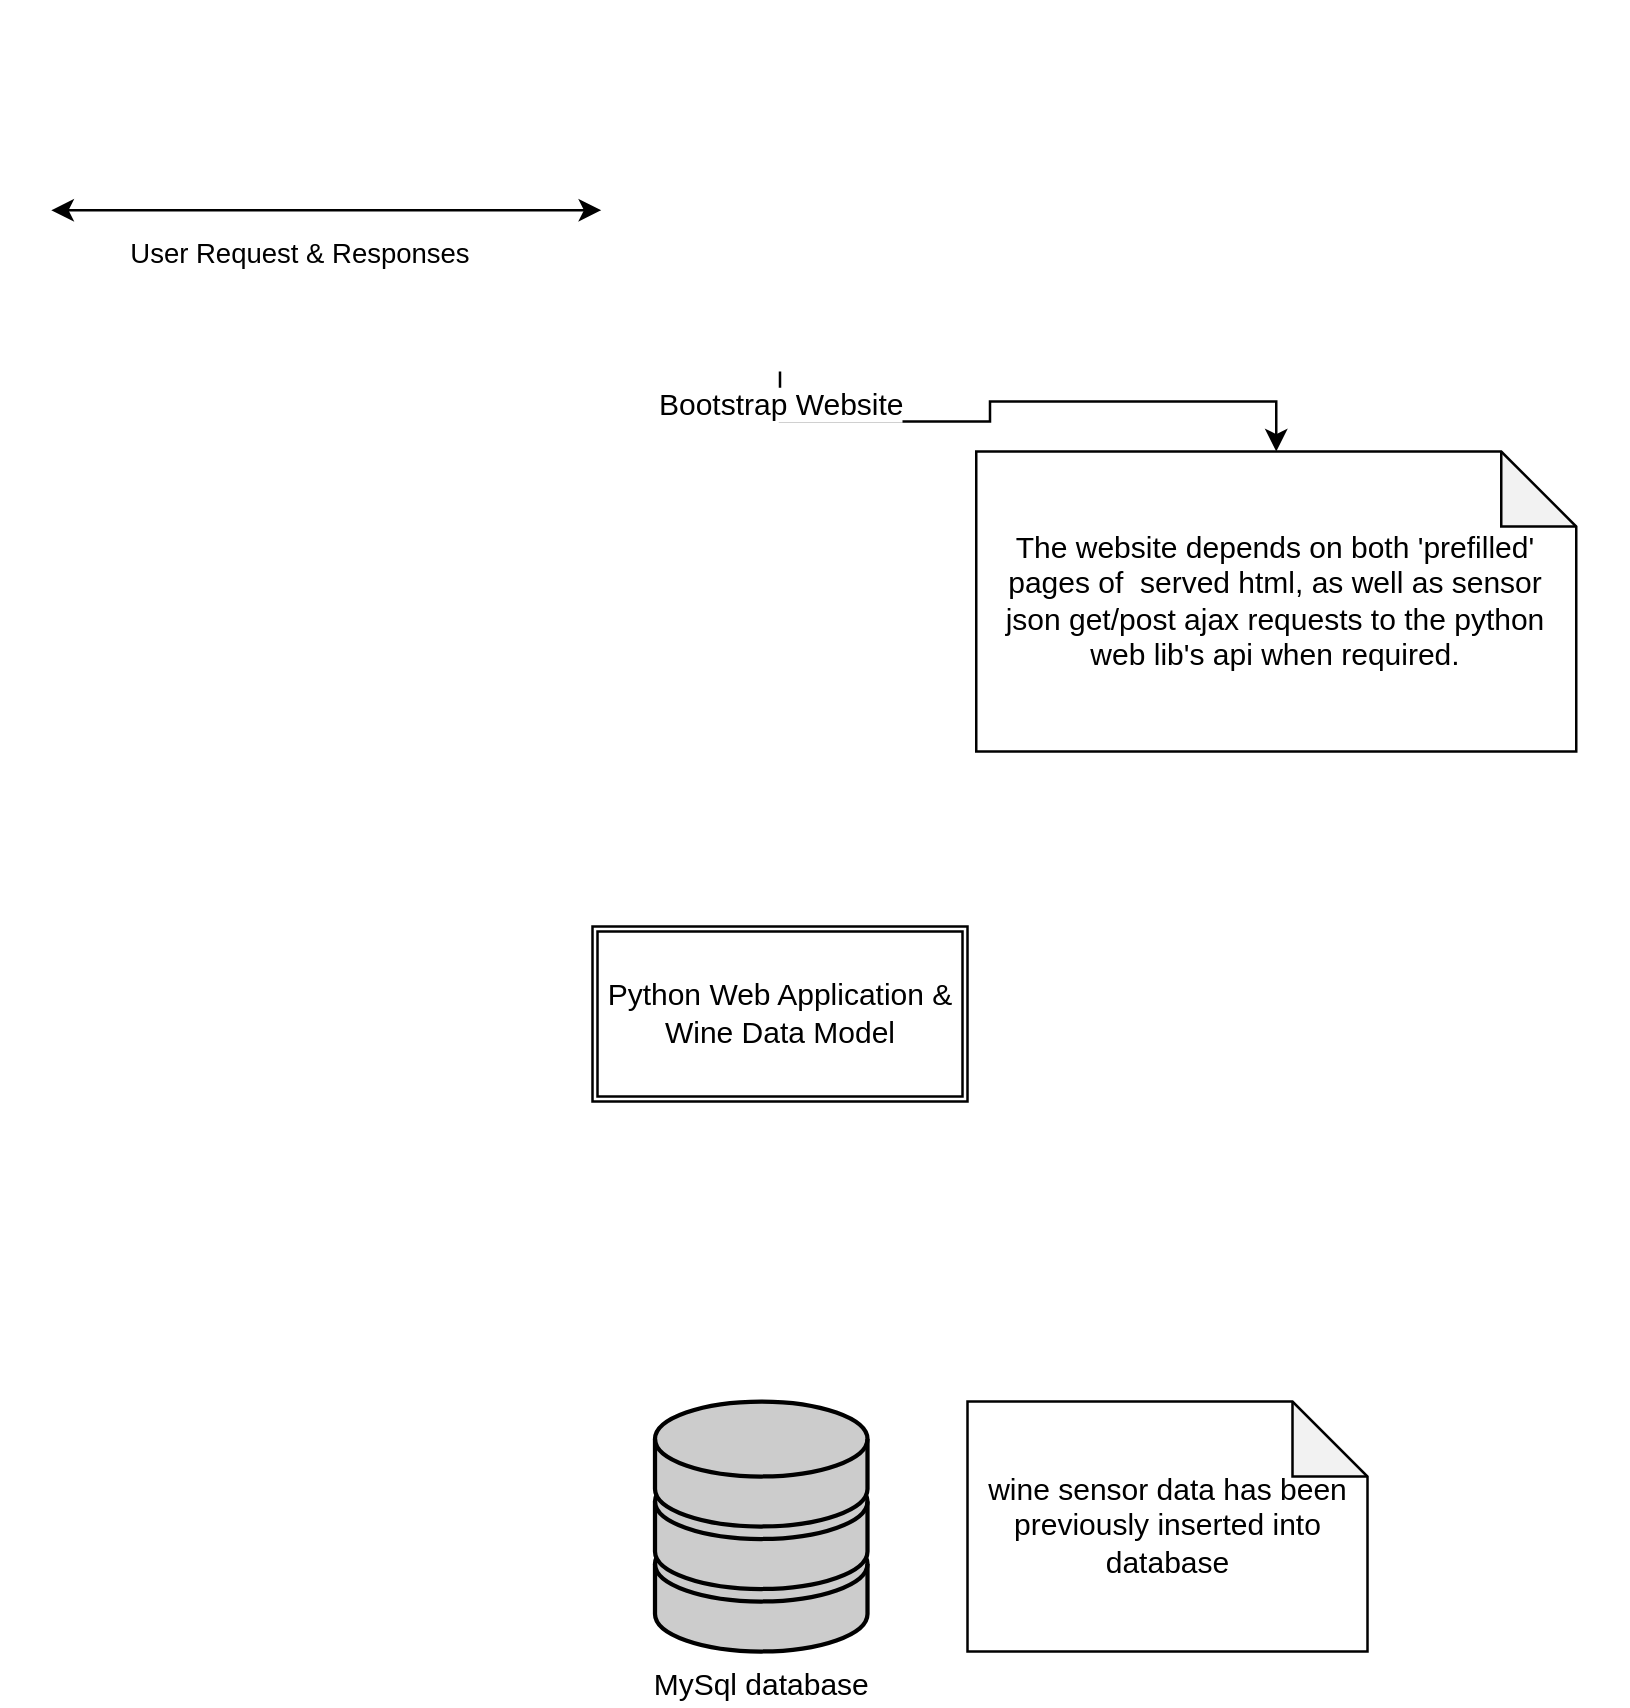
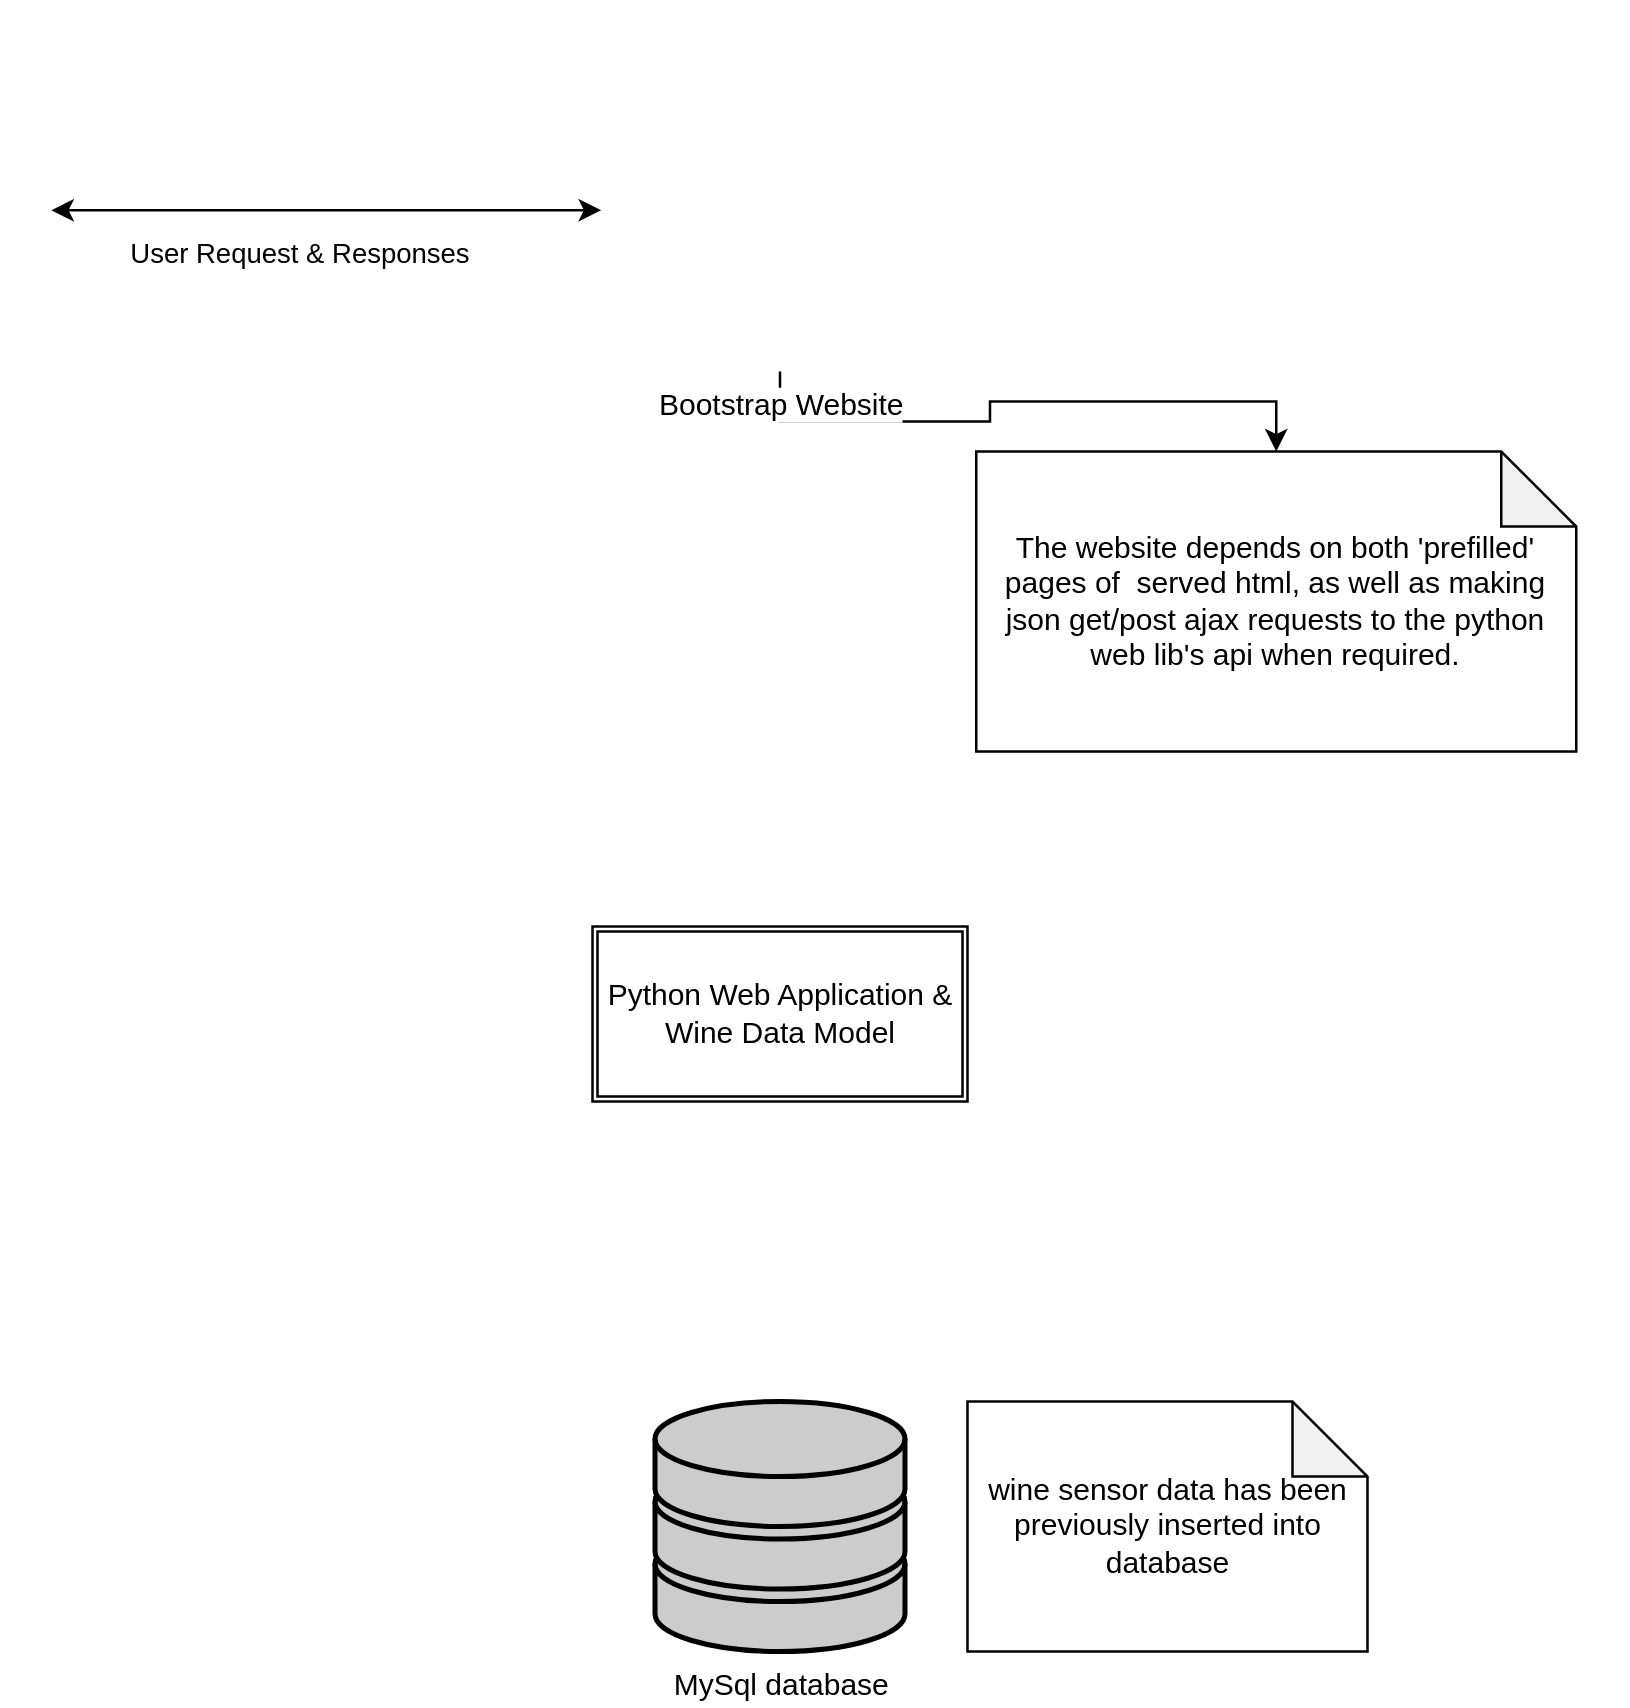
  <mxCell id="0" />
  <mxCell id="1" parent="0" />
- <mxCell id="2" value="&lt;font color=&quot;#000000&quot;&gt;MySql database&lt;/font&gt;" style="fontColor=#0066CC;verticalAlign=top;verticalLabelPosition=bottom;labelPosition=center;align=center;html=1;outlineConnect=0;fillColor=#CCCCCC;gradientColor=none;gradientDirection=north;strokeWidth=2;shape=mxgraph.networks.storage;" vertex="1" parent="1"><mxGeometry x="261.5" y="560" width="85" height="100" as="geometry" /></mxCell>
+ <mxCell id="2" value="&lt;font color=&quot;#000000&quot;&gt;MySql database&lt;/font&gt;" style="fontColor=#0066CC;verticalAlign=top;verticalLabelPosition=bottom;labelPosition=center;align=center;html=1;outlineConnect=0;fillColor=#CCCCCC;gradientColor=none;gradientDirection=north;strokeWidth=2;shape=mxgraph.networks.storage;" vertex="1" parent="1"><mxGeometry x="261.5" y="560" width="100" height="100" as="geometry" /></mxCell>
  <mxCell id="3" style="edgeStyle=orthogonalEdgeStyle;rounded=0;orthogonalLoop=1;jettySize=auto;html=1;exitX=0.5;exitY=1;exitDx=0;exitDy=0;" edge="1" parent="1" source="4" target="9"><mxGeometry relative="1" as="geometry"><mxPoint x="311.5" y="270" as="targetPoint" /></mxGeometry></mxCell>
  <mxCell id="4" value="Bootstrap Website" style="shape=image;html=1;verticalAlign=top;verticalLabelPosition=bottom;labelBackgroundColor=#ffffff;imageAspect=0;aspect=fixed;image=https://cdn2.iconfinder.com/data/icons/pittogrammi/142/39-128.png" vertex="1" parent="1"><mxGeometry x="247.5" y="20" width="128" height="128" as="geometry" /></mxCell>
  <mxCell id="5" value="" style="endArrow=classic;startArrow=classic;html=1;" edge="1" parent="1"><mxGeometry width="50" height="50" relative="1" as="geometry"><mxPoint x="20" y="83.5" as="sourcePoint" /><mxPoint x="240" y="83.5" as="targetPoint" /></mxGeometry></mxCell>
  <mxCell id="6" value="User Request &amp;amp; Responses&amp;nbsp;" style="edgeLabel;html=1;align=center;verticalAlign=middle;resizable=0;points=[];" vertex="1" connectable="0" parent="5"><mxGeometry x="-0.3" y="-3" relative="1" as="geometry"><mxPoint x="23" y="13.5" as="offset" /></mxGeometry></mxCell>
  <mxCell id="7" value="Python Web Application &amp;amp; Wine Data Model" style="shape=ext;double=1;rounded=0;whiteSpace=wrap;html=1;" vertex="1" parent="1"><mxGeometry x="236.5" y="370" width="150" height="70" as="geometry" /></mxCell>
  <mxCell id="8" value="wine sensor data has been previously inserted into database" style="shape=note;whiteSpace=wrap;html=1;backgroundOutline=1;darkOpacity=0.05;strokeColor=#000000;" vertex="1" parent="1"><mxGeometry x="386.5" y="560" width="160" height="100" as="geometry" /></mxCell>
- <mxCell id="9" value="The website depends on both 'prefilled' pages of&amp;nbsp; served html, as well as sensor json get/post ajax requests to the python web lib's api when required." style="shape=note;whiteSpace=wrap;html=1;backgroundOutline=1;darkOpacity=0.05;strokeColor=#000000;" vertex="1" parent="1"><mxGeometry x="390" y="180" width="240" height="120" as="geometry" /></mxCell>
+ <mxCell id="9" value="The website depends on both 'prefilled' pages of&amp;nbsp; served html, as well as making json get/post ajax requests to the python web lib's api when required." style="shape=note;whiteSpace=wrap;html=1;backgroundOutline=1;darkOpacity=0.05;strokeColor=#000000;" vertex="1" parent="1"><mxGeometry x="390" y="180" width="240" height="120" as="geometry" /></mxCell>
